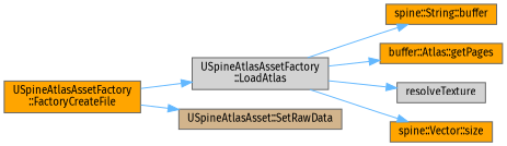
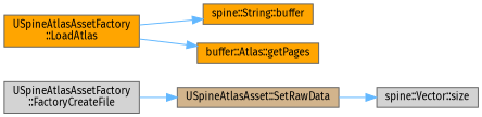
  digraph {
    fontname="Fira Sans"
    rankdir=LR
    node [color=grey40 fillcolor=orange fontname="Fira Sans" fontsize=10 shape=box style=filled]
    edge [color=steelblue1 fontname="Fira Sans" fontsize=10 labelfontname=Helvetica labelfontsize=10 style=solid]
-   n1 [color=gray40 fontcolor=black height=0.2 label="USpineAtlasAssetFactory\l::FactoryCreateFile" width=0.4]
-   n2 [fillcolor=lightgrey height=0.2 label="USpineAtlasAssetFactory\l::LoadAtlas" width=0.4]
+   n1 [color=gray40 fillcolor=lightgrey fontcolor=black height=0.2 label="USpineAtlasAssetFactory\l::FactoryCreateFile" width=0.4]
+   n2 [height=0.2 label="USpineAtlasAssetFactory\l::LoadAtlas" width=0.4]
    n3 [fillcolor=tan height=0.2 label="USpineAtlasAsset::SetRawData" width=0.4]
    n4 [height=0.2 label="spine::String::buffer" width=0.4]
    n5 [height=0.2 label="buffer::Atlas::getPages" width=0.4]
-   n6 [fillcolor=lightgrey height=0.2 label=resolveTexture width=0.4]
-   n7 [height=0.2 label="spine::Vector::size" width=0.4]
-   n1 -> n2
+   n7 [fillcolor=lightgrey height=0.2 label="spine::Vector::size" width=0.4]
    n1 -> n3
    n2 -> n4
    n2 -> n5
-   n2 -> n6
-   n2 -> n7
+   n3 -> n7
  }
